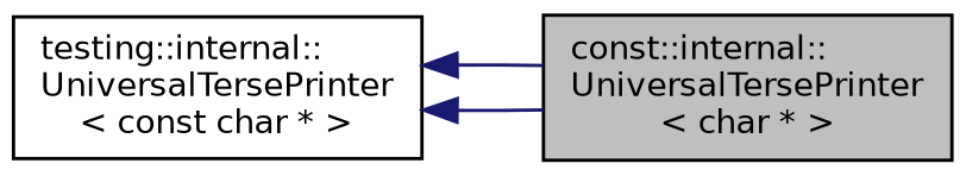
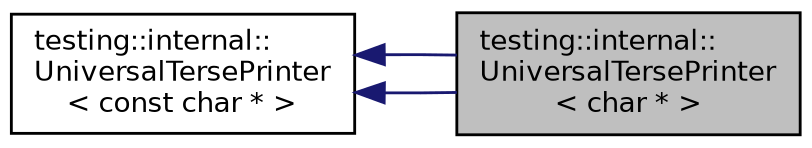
  digraph {
    rankdir=LR
    node [color=black fontname=Helvetica fontsize=10 shape=record style=filled]
    edge [color=midnightblue dir=back fontname=Helvetica fontsize=10 labelfontname=Helvetica labelfontsize=10 style=solid]
-   n1 [fillcolor=grey75 fontcolor=black height=0.2 label="const::internal::\lUniversalTersePrinter\l\< char * \>" width=0.4]
+   n1 [fillcolor=grey75 fontcolor=black height=0.2 label="testing::internal::\lUniversalTersePrinter\l\< char * \>" width=0.4]
    n2 [fillcolor=white height=0.2 label="testing::internal::\lUniversalTersePrinter\l\< const char * \>" width=0.4]
    n2 -> n1
    n2 -> n1
  }
